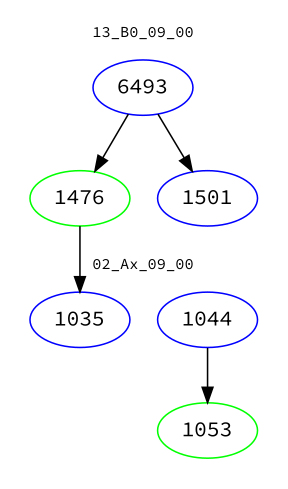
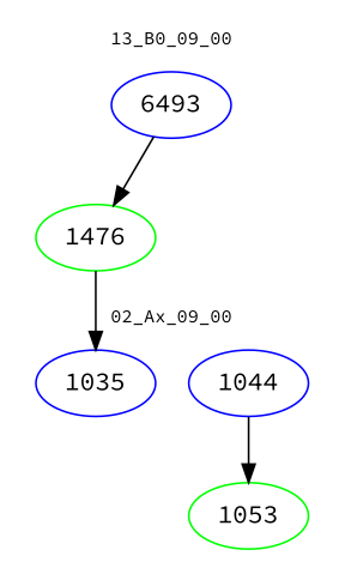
  digraph {
    fontname="Source Code Pro"
    node [color=blue fontname="Source Code Pro"]
    edge [color=black fontname="Source Code Pro"]
    n1 [label=1044]
    n2 [label=1035]
    n3 [color=green label=1053]
    n4 [label=6493]
    n5 [color=green label=1476]
-   n6 [label=1501]
    subgraph cluster_1 {
      color=white
      fontsize=10
      label="02_Ax_09_00"
      n1
      n2
      n3
    }
    subgraph cluster_2 {
      color=white
      fontsize=10
      label="13_B0_09_00"
      n4
      n5
-     n6
    }
    n1 -> n3
    n4 -> n5
-   n4 -> n6
    n5 -> n2
  }
